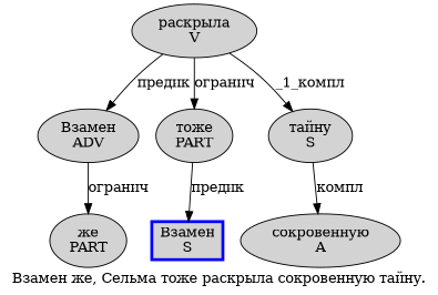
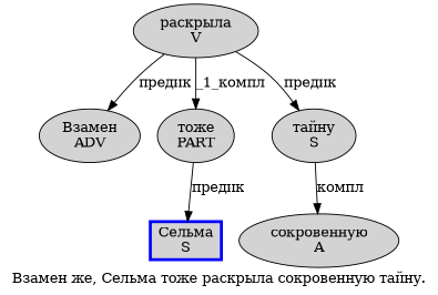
  digraph {
    label="Взамен же, Сельма тоже раскрыла сокровенную тайну."
    node [fillcolor=lightgray penwidth=1 shape=ellipse style=filled]
    n1 [label="Взамен\nADV"]
-   n2 [label="же\nPART"]
-   n3 [color=blue label="Взамен\nS" penwidth=3 shape=box]
+   n3 [color=blue label="Сельма\nS" penwidth=3 shape=box]
    n4 [label="тоже\nPART"]
    n5 [label="раскрыла\nV"]
    n6 [label="тайну\nS"]
    n7 [label="сокровенную\nA"]
-   n1 -> n2 [label="огранич"]
    n4 -> n3 [label="предик"]
    n5 -> n1 [label="предик"]
-   n5 -> n4 [label="огранич"]
-   n5 -> n6 [label="_1_компл"]
+   n5 -> n4 [label="_1_компл"]
+   n5 -> n6 [label="предик"]
    n6 -> n7 [label="компл"]
  }
